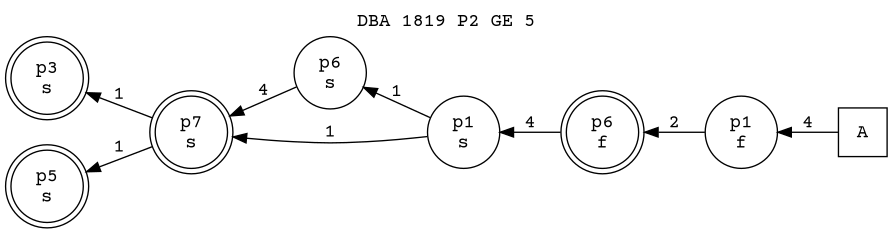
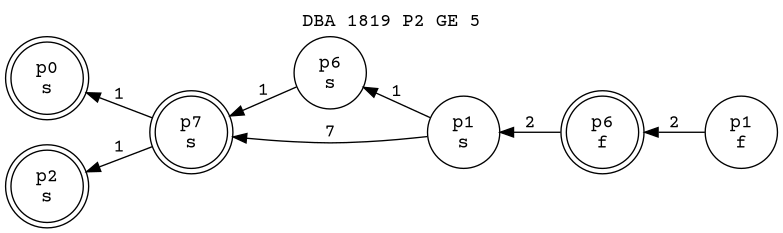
  digraph {
    fontname="Courier Prime"
    label=" DBA 1819 P2 GE 5 "
    labelloc=tl
    rankdir=RL
    node [fontname="Courier Prime" shape=doublecircle]
    edge [fontname="Courier Prime"]
-   n1 [label=A shape=square]
    n2 [label="p1\nf" shape=circle]
    n3 [label="p6\nf"]
    n4 [label="p1\ns" shape=circle]
    n5 [label="p6\ns" shape=circle]
    n6 [label="p7\ns"]
-   n7 [label="p3\ns"]
-   n8 [label="p5\ns"]
-   n1 -> n2 [label=4]
+   n7 [label="p0\ns"]
+   n8 [label="p2\ns"]
    n2 -> n3 [label=2]
-   n3 -> n4 [label=4]
+   n3 -> n4 [label=2]
    n4 -> n5 [label=1]
-   n4 -> n6 [label=1]
-   n5 -> n6 [label=4]
+   n4 -> n6 [label=7]
+   n5 -> n6 [label=1]
    n6 -> n7 [label=1]
    n6 -> n8 [label=1]
  }
